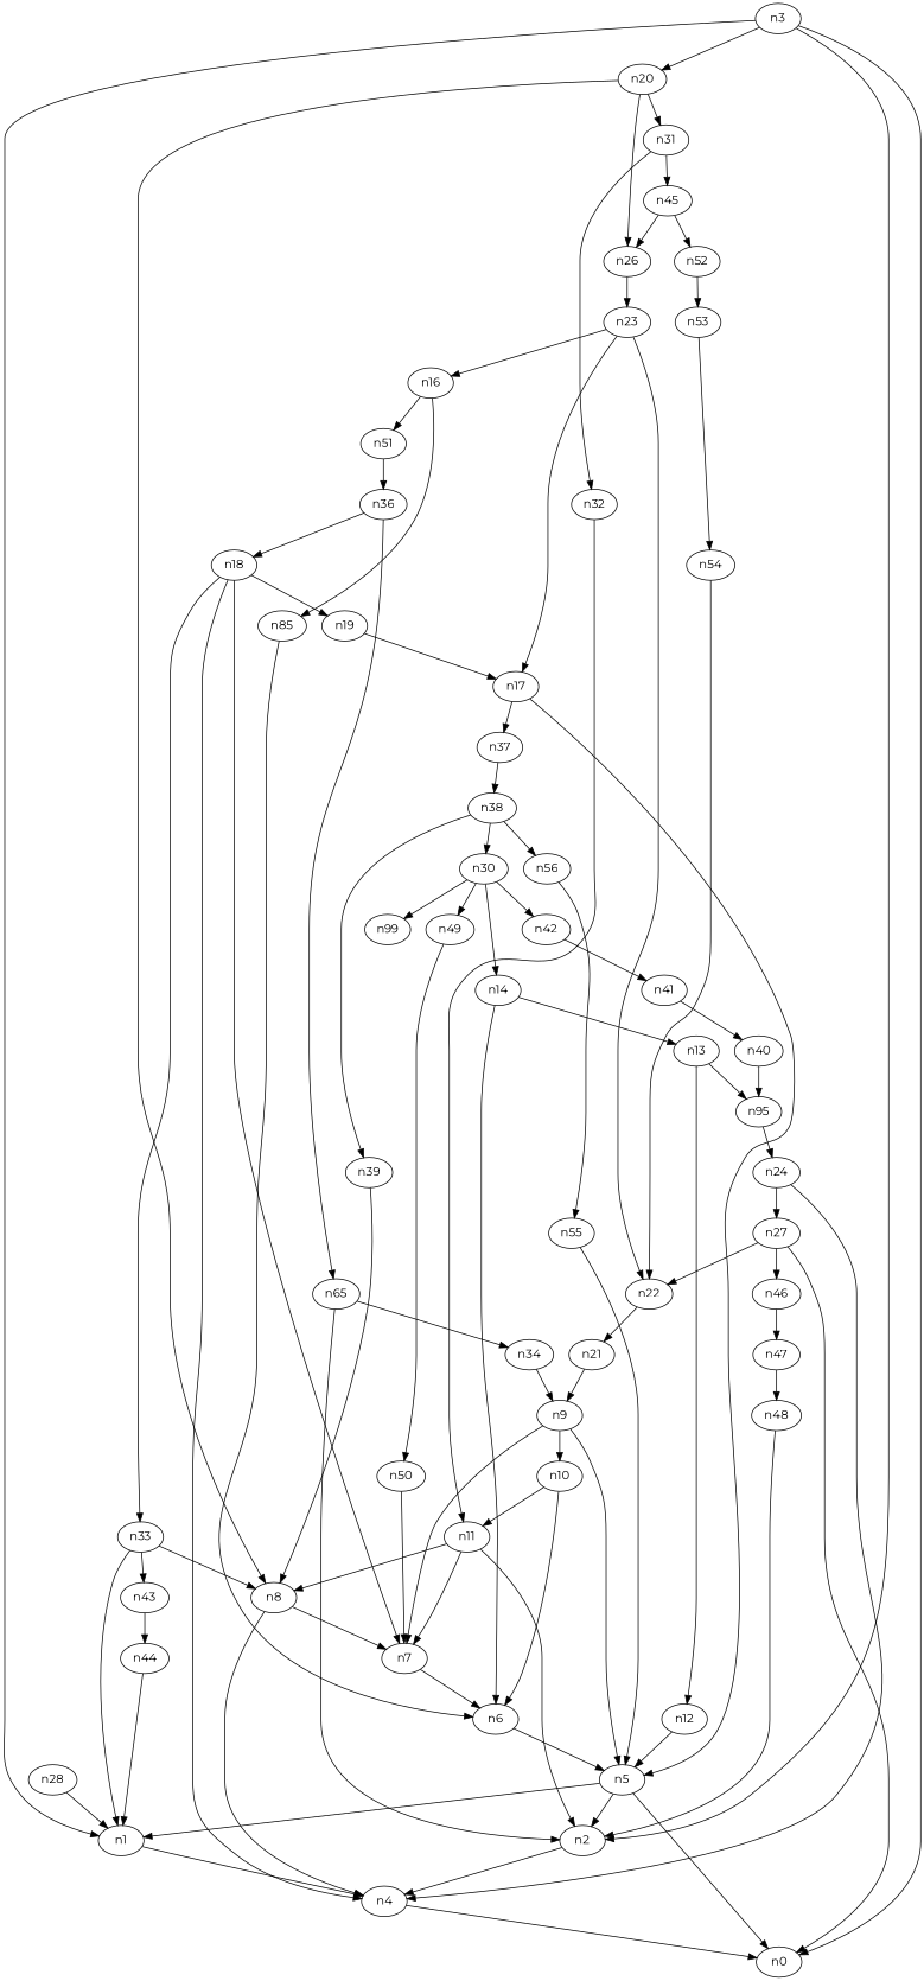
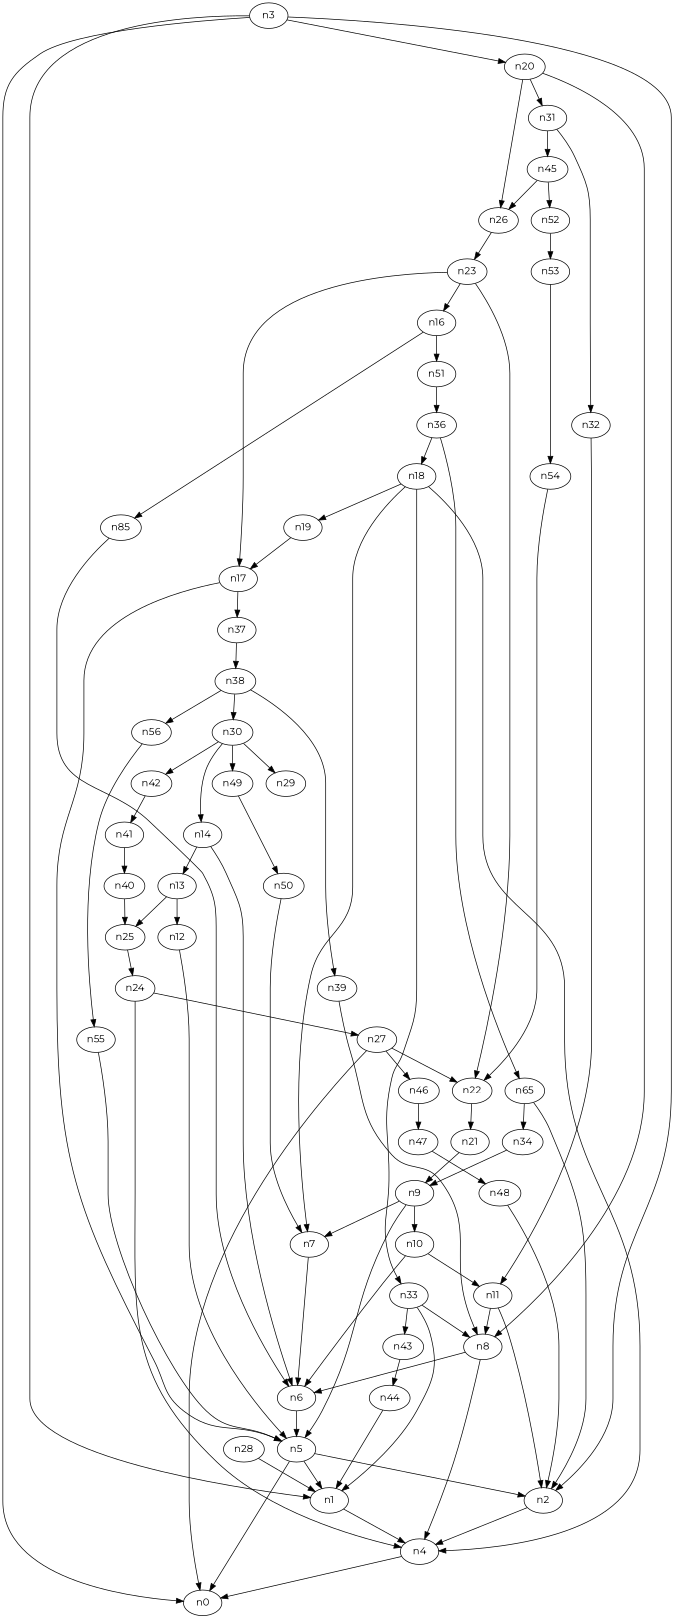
  digraph {
    fontname=Montserrat
    node [fontname=Montserrat]
    edge [fontname=Montserrat]
    n1
    n4
    n0
    n2
    n3
    n20
    n8
    n26
    n31
    n7
    n23
    n32
    n45
    n5
    n6
    n9
    n10
    n11
    n12
    n13
-   n25 [label=n95]
+   n25
    n24
    n27
    n14
    n15 [label=n85]
    n16
    n51
    n17
    n37
    n36
    n38
    n18
    n35 [label=n65]
    n30
    n39
    n56
    n19
    n33
    n43
    n44
    n22
    n52
    n21
    n46
    n47
    n48
    n28
-   n29 [label=n99]
+   n29
    n42
    n49
    n41
    n50
    n40
    n53
    n34
    n55
    n54
    n1 -> n4
    n4 -> n0
    n2 -> n4
    n3 -> n1
    n3 -> n0
    n3 -> n2
    n3 -> n20
    n20 -> n8
    n20 -> n26
    n20 -> n31
    n8 -> n4
-   n8 -> n7
+   n8 -> n6
    n26 -> n23
    n31 -> n32
    n31 -> n45
    n7 -> n6
    n23 -> n16
    n23 -> n17
    n23 -> n22
    n32 -> n11
    n45 -> n26
    n45 -> n52
    n5 -> n1
    n5 -> n0
    n5 -> n2
    n6 -> n5
    n9 -> n7
    n9 -> n5
    n9 -> n10
    n10 -> n6
    n10 -> n11
    n11 -> n2
    n11 -> n8
-   n11 -> n7
    n12 -> n5
    n13 -> n12
    n13 -> n25
    n25 -> n24
    n24 -> n4
    n24 -> n27
    n27 -> n0
    n27 -> n22
    n27 -> n46
    n14 -> n6
    n14 -> n13
    n15 -> n6
    n16 -> n15
    n16 -> n51
    n51 -> n36
    n17 -> n5
    n17 -> n37
    n37 -> n38
    n36 -> n18
    n36 -> n35
    n38 -> n30
    n38 -> n39
    n38 -> n56
    n18 -> n4
    n18 -> n7
    n18 -> n19
    n18 -> n33
    n35 -> n2
    n35 -> n34
    n30 -> n14
    n30 -> n29
    n30 -> n42
    n30 -> n49
    n39 -> n8
    n56 -> n55
    n19 -> n17
    n33 -> n1
    n33 -> n8
    n33 -> n43
    n43 -> n44
    n44 -> n1
    n22 -> n21
    n52 -> n53
    n21 -> n9
    n46 -> n47
    n47 -> n48
    n48 -> n2
    n28 -> n1
    n42 -> n41
    n49 -> n50
    n41 -> n40
    n50 -> n7
    n40 -> n25
    n53 -> n54
    n34 -> n9
    n55 -> n5
    n54 -> n22
  }
